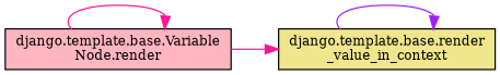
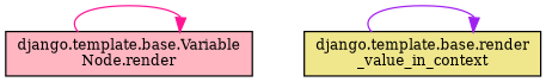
  digraph {
    rankdir=LR
    fontname="DejaVu Serif"
    node [color=black fontname="DejaVu Serif" fontsize=10 shape=record style=filled]
    edge [color=deeppink fontname="DejaVu Serif" fontsize=10 labelfontname=Helvetica labelfontsize=10 style=solid]
    n1 [fillcolor=lightpink fontcolor=black height=0.2 label="django.template.base.Variable\lNode.render" width=0.4]
    n2 [fillcolor=khaki height=0.2 label="django.template.base.render\l_value_in_context" width=0.4]
    n1 -> n1
-   n1 -> n2
    n2 -> n2 [color=purple]
  }
